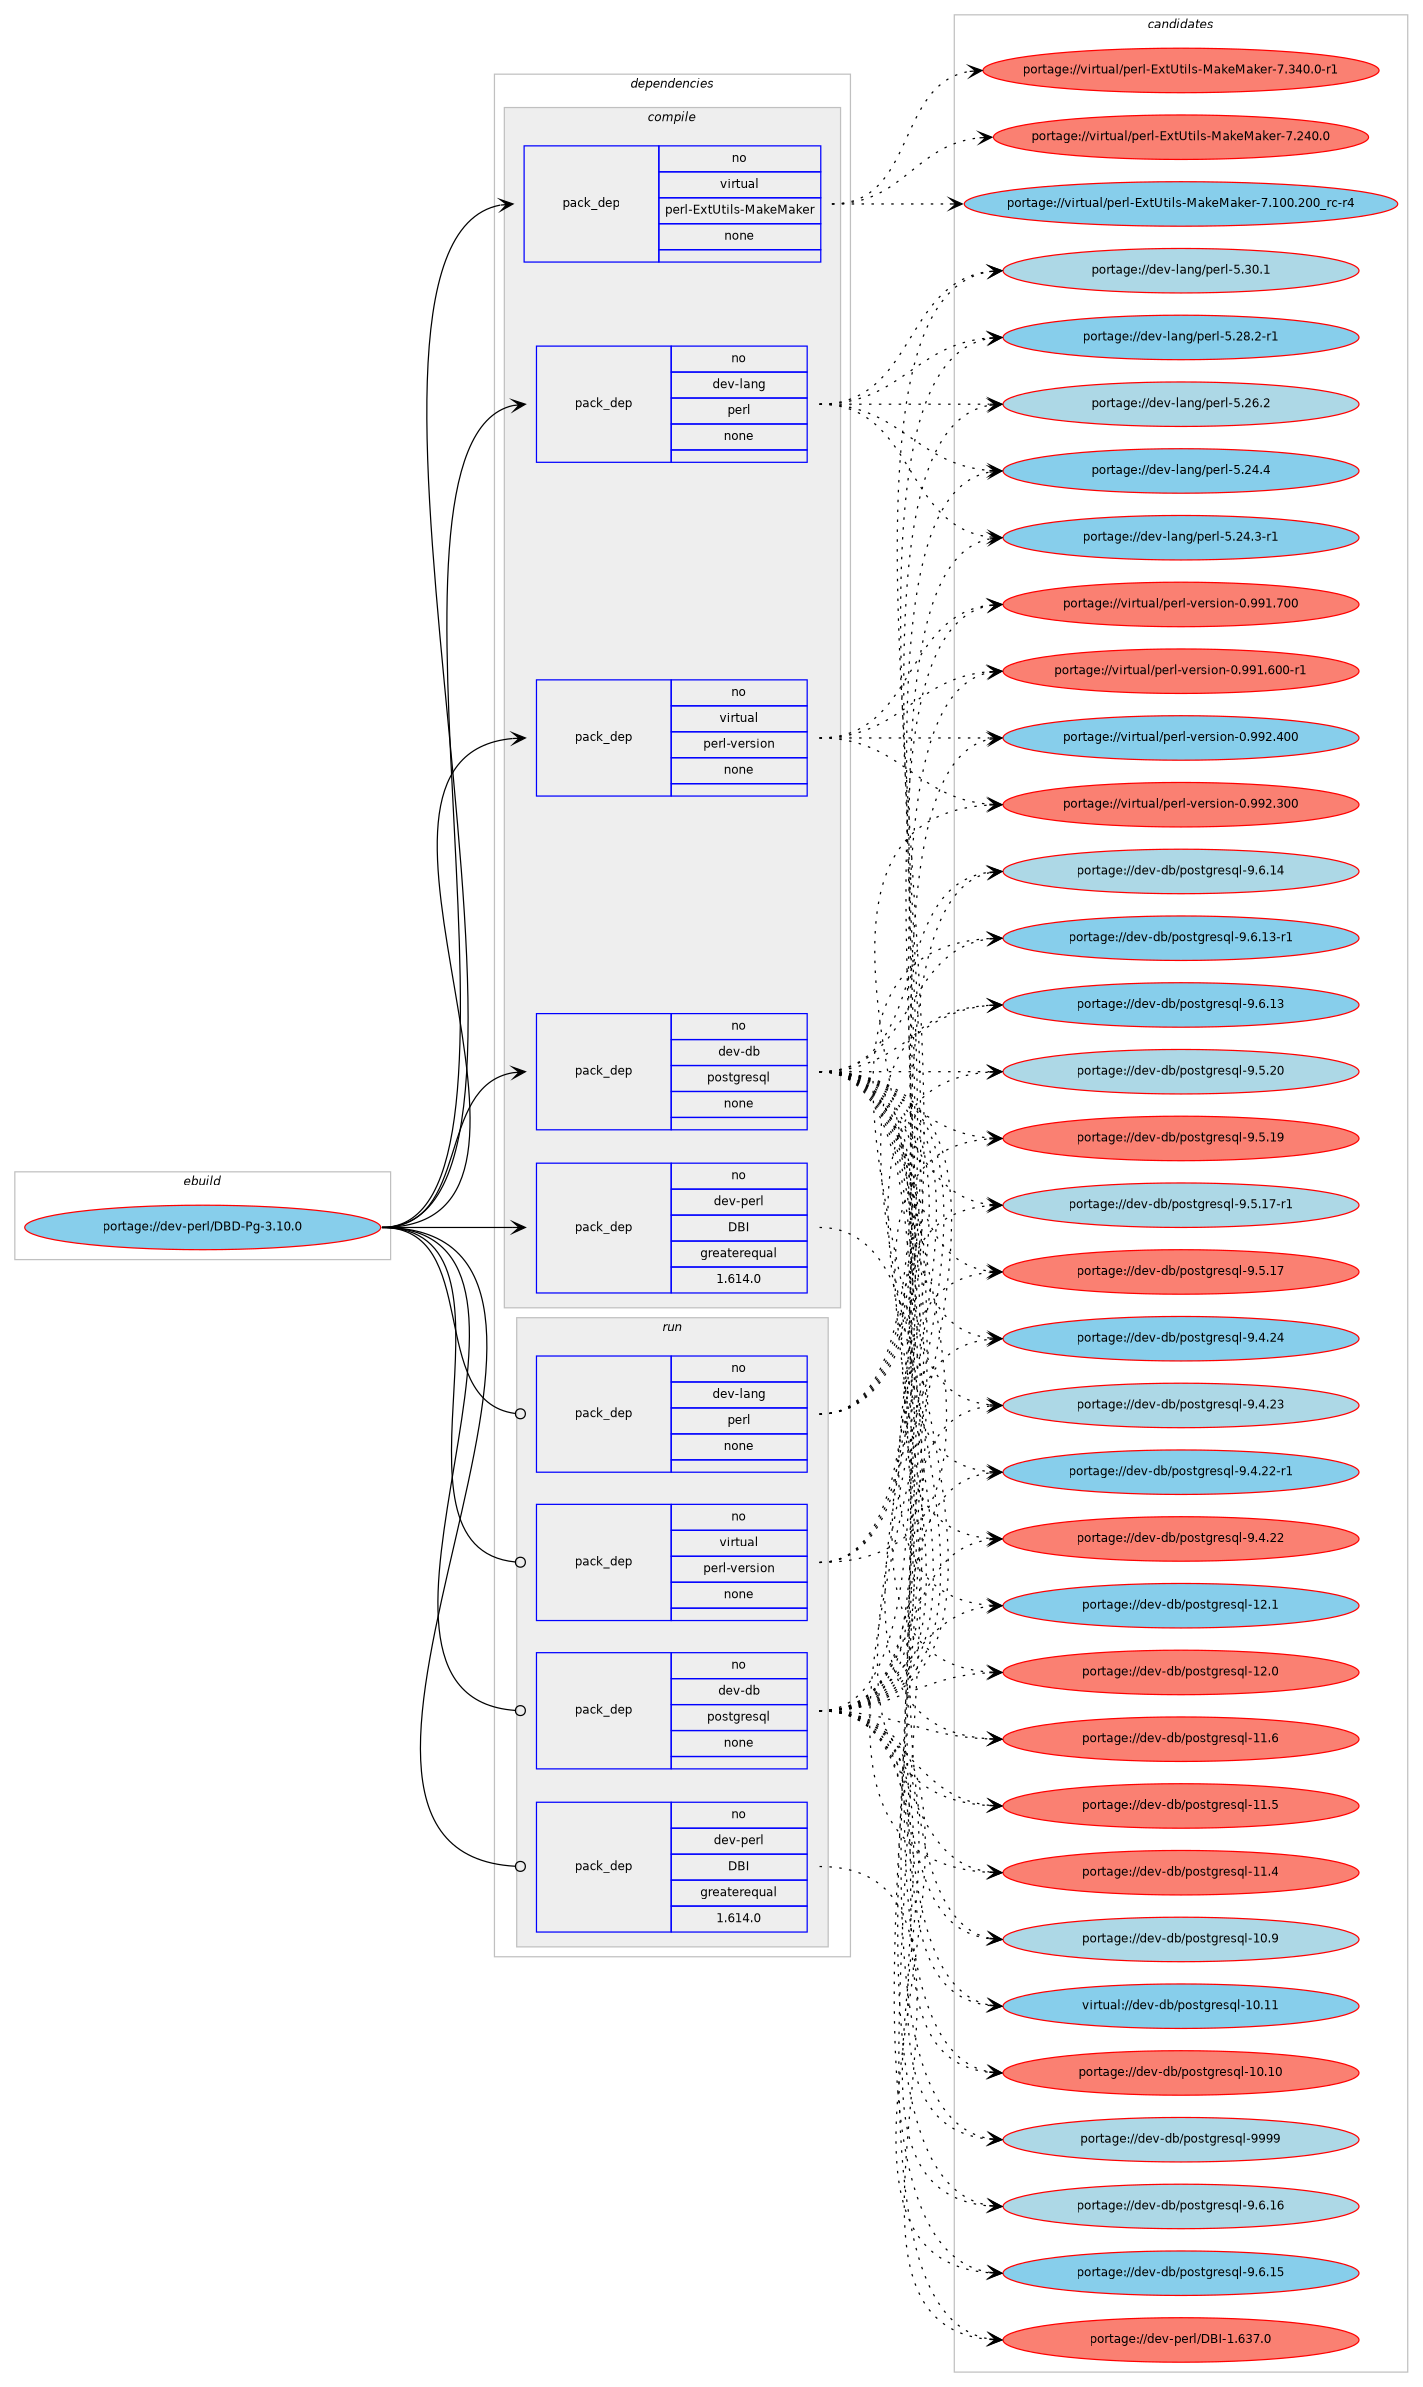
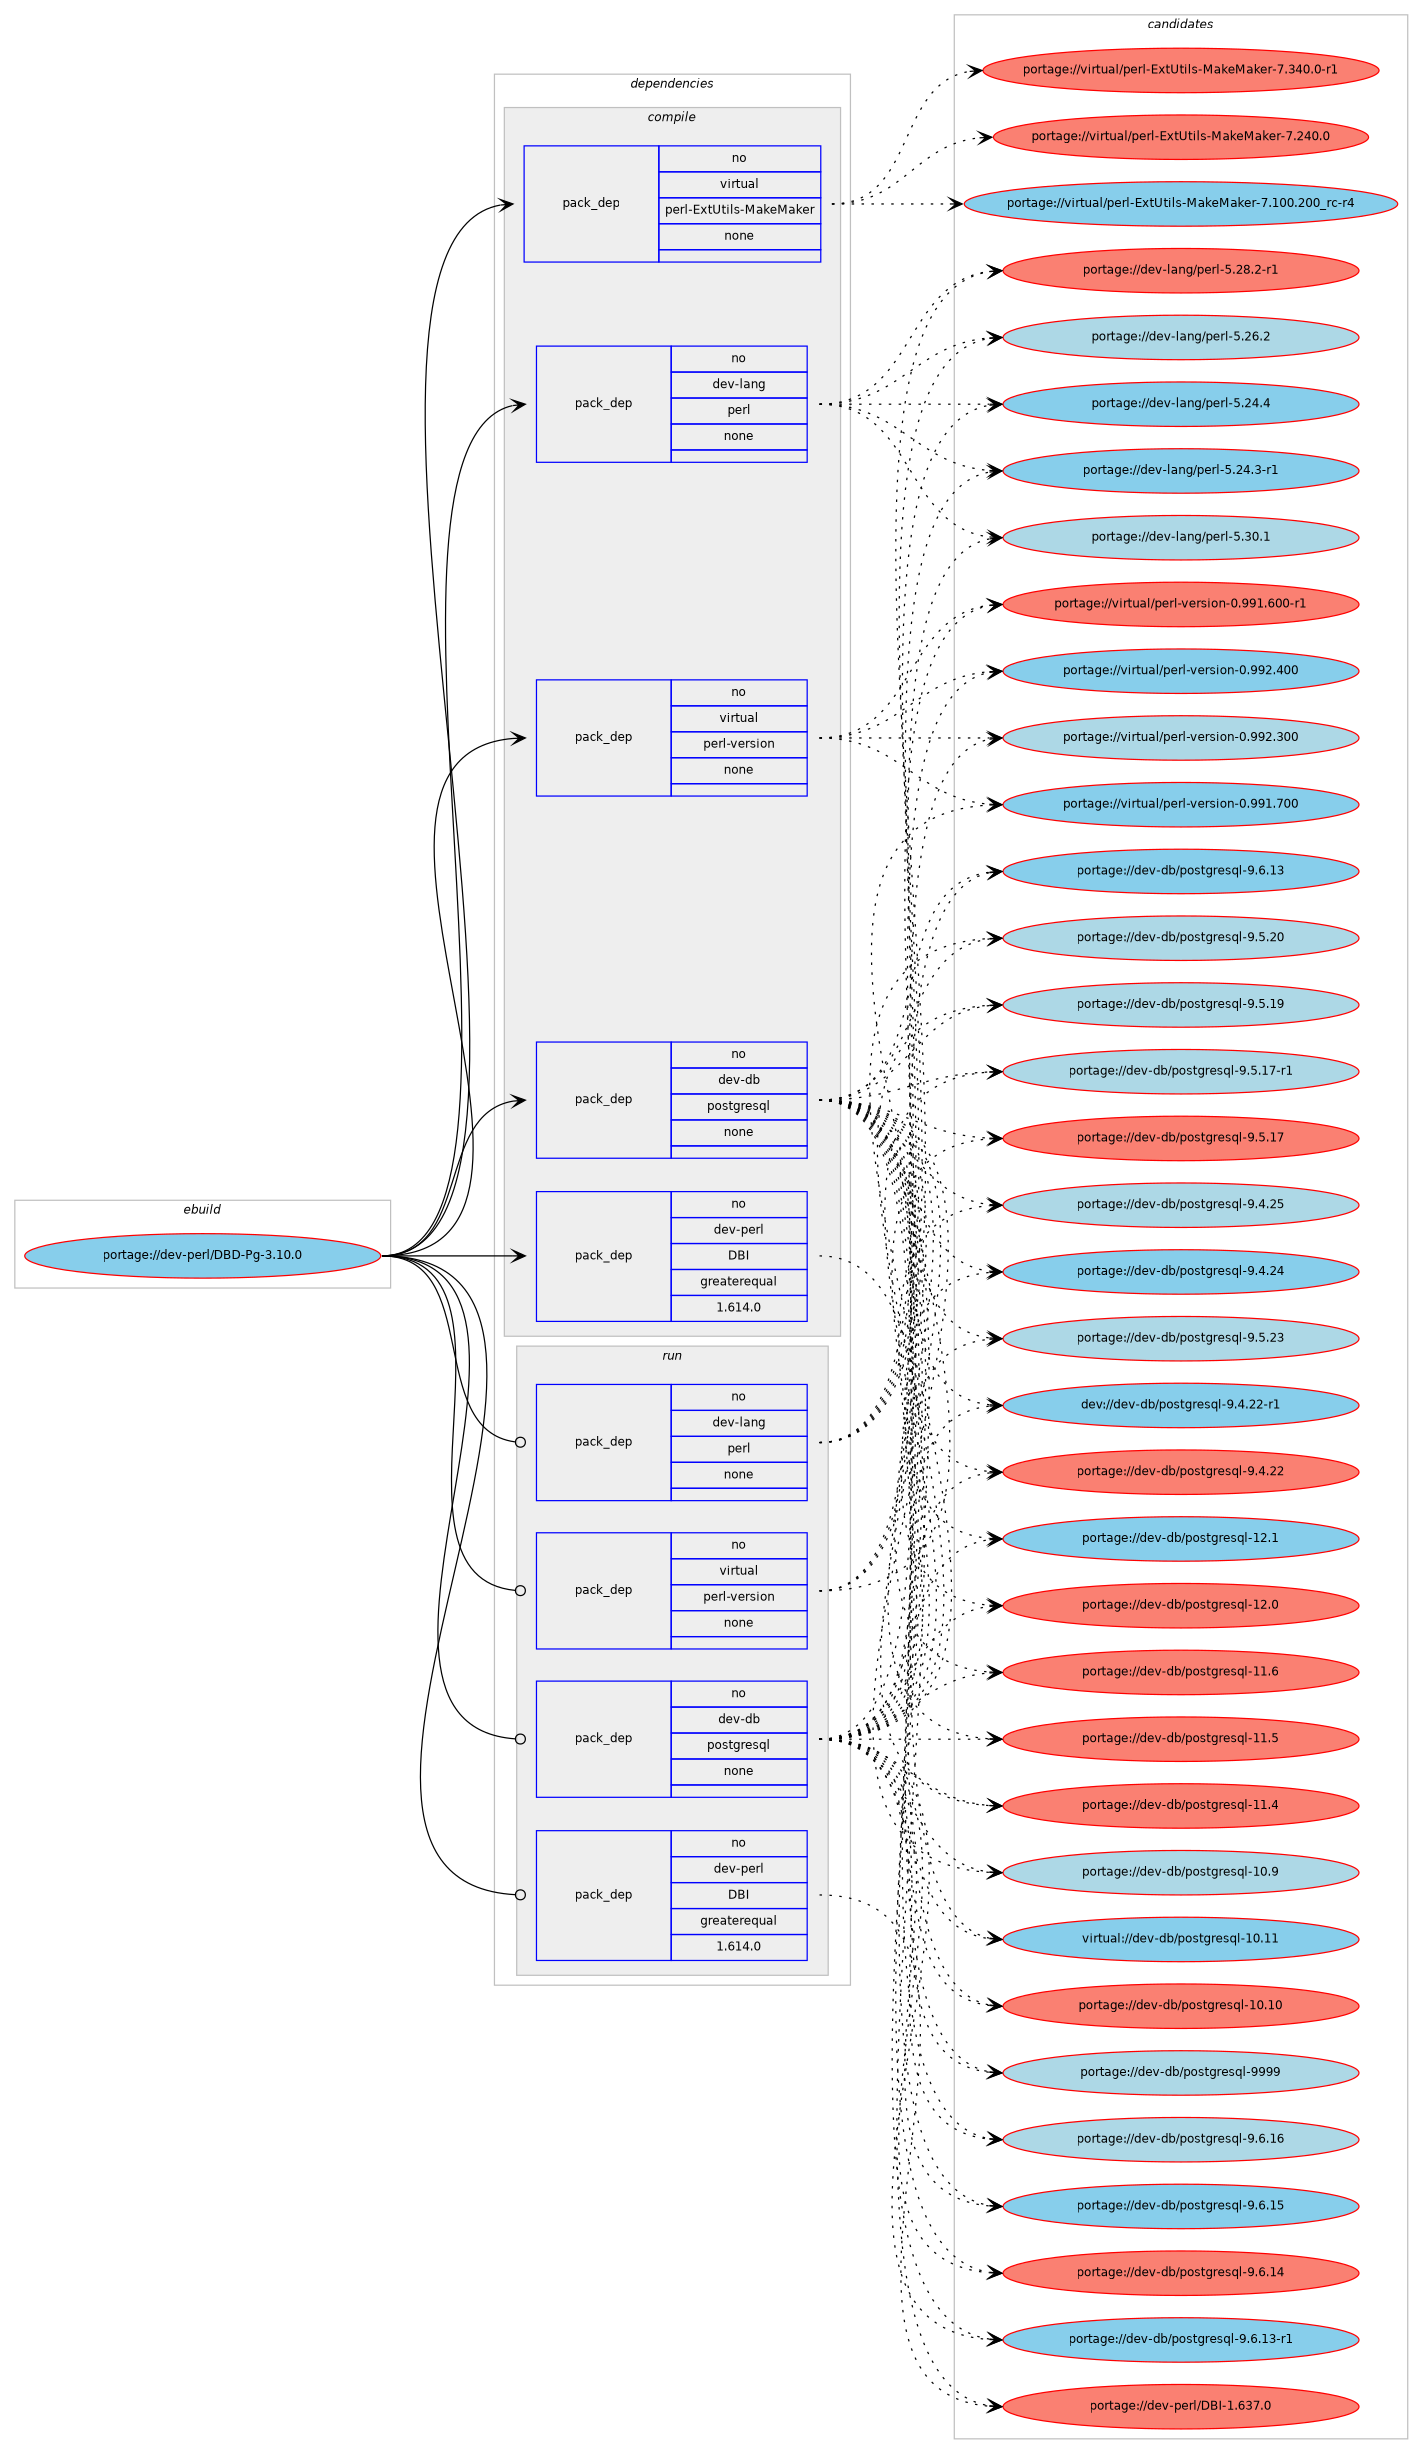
  digraph {
    compound=true
    concentrate=true
    fontname=Helvetica
    fontsize=10
    newrank=true
    rankdir=LR
    ranksep=1.5
    node [color=red fillcolor=skyblue fontname=Helvetica fontsize=10 style=filled]
    edge [arrowhead=vee headport=w style=dotted tailport=e weight=100]
    n1 [label="portage://dev-perl/DBD-Pg-3.10.0" width=4]
    n2 [color=blue label=<<TABLE BORDER="0" CELLBORDER="1" CELLSPACING="0" CELLPADDING="4" WIDTH="220"><TR><TD ROWSPAN="6" CELLPADDING="30">pack_dep</TD></TR><TR><TD WIDTH="110">no</TD></TR><TR><TD>dev-db</TD></TR><TR><TD>postgresql</TD></TR><TR><TD>none</TD></TR><TR><TD></TD></TR></TABLE>> shape=none fillcolor="" style=""]
    n3 [color=blue label=<<TABLE BORDER="0" CELLBORDER="1" CELLSPACING="0" CELLPADDING="4" WIDTH="220"><TR><TD ROWSPAN="6" CELLPADDING="30">pack_dep</TD></TR><TR><TD WIDTH="110">no</TD></TR><TR><TD>dev-lang</TD></TR><TR><TD>perl</TD></TR><TR><TD>none</TD></TR><TR><TD></TD></TR></TABLE>> shape=none fillcolor="" style=""]
    n4 [color=blue label=<<TABLE BORDER="0" CELLBORDER="1" CELLSPACING="0" CELLPADDING="4" WIDTH="220"><TR><TD ROWSPAN="6" CELLPADDING="30">pack_dep</TD></TR><TR><TD WIDTH="110">no</TD></TR><TR><TD>dev-perl</TD></TR><TR><TD>DBI</TD></TR><TR><TD>greaterequal</TD></TR><TR><TD>1.614.0</TD></TR></TABLE>> shape=none fillcolor="" style=""]
    n5 [color=blue label=<<TABLE BORDER="0" CELLBORDER="1" CELLSPACING="0" CELLPADDING="4" WIDTH="220"><TR><TD ROWSPAN="6" CELLPADDING="30">pack_dep</TD></TR><TR><TD WIDTH="110">no</TD></TR><TR><TD>virtual</TD></TR><TR><TD>perl-ExtUtils-MakeMaker</TD></TR><TR><TD>none</TD></TR><TR><TD></TD></TR></TABLE>> shape=none fillcolor="" style=""]
    n6 [color=blue label=<<TABLE BORDER="0" CELLBORDER="1" CELLSPACING="0" CELLPADDING="4" WIDTH="220"><TR><TD ROWSPAN="6" CELLPADDING="30">pack_dep</TD></TR><TR><TD WIDTH="110">no</TD></TR><TR><TD>virtual</TD></TR><TR><TD>perl-version</TD></TR><TR><TD>none</TD></TR><TR><TD></TD></TR></TABLE>> shape=none fillcolor="" style=""]
    n7 [color=blue label=<<TABLE BORDER="0" CELLBORDER="1" CELLSPACING="0" CELLPADDING="4" WIDTH="220"><TR><TD ROWSPAN="6" CELLPADDING="30">pack_dep</TD></TR><TR><TD WIDTH="110">no</TD></TR><TR><TD>dev-db</TD></TR><TR><TD>postgresql</TD></TR><TR><TD>none</TD></TR><TR><TD></TD></TR></TABLE>> shape=none fillcolor="" style=""]
    n8 [color=blue label=<<TABLE BORDER="0" CELLBORDER="1" CELLSPACING="0" CELLPADDING="4" WIDTH="220"><TR><TD ROWSPAN="6" CELLPADDING="30">pack_dep</TD></TR><TR><TD WIDTH="110">no</TD></TR><TR><TD>dev-lang</TD></TR><TR><TD>perl</TD></TR><TR><TD>none</TD></TR><TR><TD></TD></TR></TABLE>> shape=none fillcolor="" style=""]
    n9 [color=blue label=<<TABLE BORDER="0" CELLBORDER="1" CELLSPACING="0" CELLPADDING="4" WIDTH="220"><TR><TD ROWSPAN="6" CELLPADDING="30">pack_dep</TD></TR><TR><TD WIDTH="110">no</TD></TR><TR><TD>dev-perl</TD></TR><TR><TD>DBI</TD></TR><TR><TD>greaterequal</TD></TR><TR><TD>1.614.0</TD></TR></TABLE>> shape=none fillcolor="" style=""]
    n10 [color=blue label=<<TABLE BORDER="0" CELLBORDER="1" CELLSPACING="0" CELLPADDING="4" WIDTH="220"><TR><TD ROWSPAN="6" CELLPADDING="30">pack_dep</TD></TR><TR><TD WIDTH="110">no</TD></TR><TR><TD>virtual</TD></TR><TR><TD>perl-version</TD></TR><TR><TD>none</TD></TR><TR><TD></TD></TR></TABLE>> shape=none fillcolor="" style=""]
    n11 [fillcolor=lightblue label="portage://dev-db/postgresql-9999" width=4]
    n12 [fillcolor=lightblue label="portage://dev-db/postgresql-9.6.16" width=4]
    n13 [label="portage://dev-db/postgresql-9.6.15" width=4]
-   n14 [fillcolor=lightblue label="portage://dev-db/postgresql-9.6.14" width=4]
+   n14 [fillcolor=salmon label="portage://dev-db/postgresql-9.6.14" width=4]
    n15 [label="portage://dev-db/postgresql-9.6.13-r1" width=4]
    n16 [label="portage://dev-db/postgresql-9.6.13" width=4]
    n17 [fillcolor=lightblue label="portage://dev-db/postgresql-9.5.20" width=4]
-   n18 [fillcolor=salmon label="portage://dev-db/postgresql-9.5.19" width=4]
+   n18 [fillcolor=lightblue label="portage://dev-db/postgresql-9.5.19" width=4]
    n19 [fillcolor=lightblue label="portage://dev-db/postgresql-9.5.17-r1" width=4]
    n20 [fillcolor=salmon label="portage://dev-db/postgresql-9.5.17" width=4]
+   n21 [fillcolor=lightblue label="portage://dev-db/postgresql-9.4.25" width=4]
    n22 [label="portage://dev-db/postgresql-9.4.24" width=4]
-   n23 [fillcolor=lightblue label="portage://dev-db/postgresql-9.4.23" width=4]
-   n24 [label="portage://dev-db/postgresql-9.4.22-r1" width=4]
+   n23 [fillcolor=lightblue label="portage://dev-db/postgresql-9.5.23" width=4]
+   n24 [label="dev://dev-db/postgresql-9.4.22-r1" width=4]
    n25 [fillcolor=salmon label="portage://dev-db/postgresql-9.4.22" width=4]
    n26 [label="portage://dev-db/postgresql-12.1" width=4]
    n27 [fillcolor=salmon label="portage://dev-db/postgresql-12.0" width=4]
    n28 [fillcolor=salmon label="portage://dev-db/postgresql-11.6" width=4]
    n29 [fillcolor=salmon label="portage://dev-db/postgresql-11.5" width=4]
    n30 [fillcolor=salmon label="portage://dev-db/postgresql-11.4" width=4]
    n31 [fillcolor=lightblue label="portage://dev-db/postgresql-10.9" width=4]
    n32 [label="virtual://dev-db/postgresql-10.11" width=4]
    n33 [fillcolor=salmon label="portage://dev-db/postgresql-10.10" width=4]
    n34 [fillcolor=lightblue label="portage://dev-lang/perl-5.30.1" width=4]
-   n35 [label="portage://dev-lang/perl-5.28.2-r1" width=4]
+   n35 [fillcolor=salmon label="portage://dev-lang/perl-5.28.2-r1" width=4]
    n36 [fillcolor=lightblue label="portage://dev-lang/perl-5.26.2" width=4]
    n37 [label="portage://dev-lang/perl-5.24.4" width=4]
    n38 [label="portage://dev-lang/perl-5.24.3-r1" width=4]
    n39 [fillcolor=salmon label="portage://dev-perl/DBI-1.637.0" width=4]
    n40 [fillcolor=salmon label="portage://virtual/perl-ExtUtils-MakeMaker-7.340.0-r1" width=4]
    n41 [fillcolor=salmon label="portage://virtual/perl-ExtUtils-MakeMaker-7.240.0" width=4]
    n42 [label="portage://virtual/perl-ExtUtils-MakeMaker-7.100.200_rc-r4" width=4]
    n43 [label="portage://virtual/perl-version-0.992.400" width=4]
-   n44 [fillcolor=salmon label="portage://virtual/perl-version-0.992.300" width=4]
-   n45 [fillcolor=salmon label="portage://virtual/perl-version-0.991.700" width=4]
+   n44 [fillcolor=lightblue label="portage://virtual/perl-version-0.992.300" width=4]
+   n45 [label="portage://virtual/perl-version-0.991.700" width=4]
    n46 [fillcolor=salmon label="portage://virtual/perl-version-0.991.600-r1" width=4]
    subgraph cluster_1 {
      color=gray
      label=<<i>ebuild</i>>
      n1
    }
    subgraph cluster_2 {
      color=gray
      label=<<i>dependencies</i>>
      subgraph cluster_3 {
        color=gray
        fillcolor="#eeeeee"
        label=<<i>compile</i>>
        style=filled
        subgraph sub_4 {
          color=gray
          fillcolor="#eeeeee"
          label=<<i>compile</i>>
          style=filled
          n2
        }
        subgraph sub_5 {
          color=gray
          fillcolor="#eeeeee"
          label=<<i>compile</i>>
          style=filled
          n3
        }
        subgraph sub_6 {
          color=gray
          fillcolor="#eeeeee"
          label=<<i>compile</i>>
          style=filled
          n4
        }
        subgraph sub_7 {
          color=gray
          fillcolor="#eeeeee"
          label=<<i>compile</i>>
          style=filled
          n5
        }
        subgraph sub_8 {
          color=gray
          fillcolor="#eeeeee"
          label=<<i>compile</i>>
          style=filled
          n6
        }
      }
      subgraph cluster_9 {
        color=gray
        fillcolor="#eeeeee"
        label=<<i>compile and run</i>>
        style=filled
      }
      subgraph cluster_10 {
        color=gray
        fillcolor="#eeeeee"
        label=<<i>run</i>>
        style=filled
        subgraph sub_11 {
          color=gray
          fillcolor="#eeeeee"
          label=<<i>run</i>>
          style=filled
          n7
        }
        subgraph sub_12 {
          color=gray
          fillcolor="#eeeeee"
          label=<<i>run</i>>
          style=filled
          n8
        }
        subgraph sub_13 {
          color=gray
          fillcolor="#eeeeee"
          label=<<i>run</i>>
          style=filled
          n9
        }
        subgraph sub_14 {
          color=gray
          fillcolor="#eeeeee"
          label=<<i>run</i>>
          style=filled
          n10
        }
      }
    }
    subgraph cluster_15 {
      color=gray
      label=<<i>candidates</i>>
      rank=same
      subgraph sub_16 {
        color=black
        label=<<i>candidates</i>>
        nodesep=1
        rank=same
        n11
        n12
        n13
        n14
        n15
        n16
        n17
        n18
        n19
        n20
+       n21
        n22
        n23
        n24
        n25
        n26
        n27
        n28
        n29
        n30
        n31
        n32
        n33
      }
      subgraph sub_17 {
        color=black
        label=<<i>candidates</i>>
        nodesep=1
        rank=same
        n34
        n35
        n36
        n37
        n38
      }
      subgraph sub_18 {
        color=black
        label=<<i>candidates</i>>
        nodesep=1
        rank=same
        n39
      }
      subgraph sub_19 {
        color=black
        label=<<i>candidates</i>>
        nodesep=1
        rank=same
        n40
        n41
        n42
      }
      subgraph sub_20 {
        color=black
        label=<<i>candidates</i>>
        nodesep=1
        rank=same
        n43
        n44
        n45
        n46
      }
      subgraph sub_21 {
        color=black
        label=<<i>candidates</i>>
        nodesep=1
        rank=same
        n11
        n12
        n13
        n14
        n15
        n16
        n17
        n18
        n19
        n20
+       n21
        n22
        n23
        n24
        n25
        n26
        n27
        n28
        n29
        n30
        n31
        n32
        n33
      }
      subgraph sub_22 {
        color=black
        label=<<i>candidates</i>>
        nodesep=1
        rank=same
        n34
        n35
        n36
        n37
        n38
      }
      subgraph sub_23 {
        color=black
        label=<<i>candidates</i>>
        nodesep=1
        rank=same
        n39
      }
      subgraph sub_24 {
        color=black
        label=<<i>candidates</i>>
        nodesep=1
        rank=same
        n43
        n44
        n45
        n46
      }
    }
    n1 -> n2 [style=solid weight=20]
    n1 -> n3 [style=solid weight=20]
    n1 -> n4 [style=solid weight=20]
    n1 -> n5 [style=solid weight=20]
    n1 -> n6 [style=solid weight=20]
    n1 -> n7 [arrowhead=odot style=solid weight=20]
    n1 -> n8 [arrowhead=odot style=solid weight=20]
    n1 -> n9 [arrowhead=odot style=solid weight=20]
    n1 -> n10 [arrowhead=odot style=solid weight=20]
    n2 -> n11
    n2 -> n12
    n2 -> n13
    n2 -> n14
    n2 -> n15
    n2 -> n16
    n2 -> n17
    n2 -> n18
    n2 -> n19
    n2 -> n20
+   n2 -> n21
    n2 -> n22
    n2 -> n23
    n2 -> n24
    n2 -> n25
    n2 -> n26
    n2 -> n27
    n2 -> n28
    n2 -> n29
    n2 -> n30
    n2 -> n31
    n2 -> n32
    n2 -> n33
    n3 -> n34
    n3 -> n35
    n3 -> n36
    n3 -> n37
    n3 -> n38
    n4 -> n39
    n5 -> n40
    n5 -> n41
    n5 -> n42
    n6 -> n43
    n6 -> n44
    n6 -> n45
    n6 -> n46
    n7 -> n11
    n7 -> n12
    n7 -> n13
    n7 -> n14
    n7 -> n15
    n7 -> n16
    n7 -> n17
    n7 -> n18
    n7 -> n19
    n7 -> n20
+   n7 -> n21
    n7 -> n22
    n7 -> n23
    n7 -> n24
    n7 -> n25
    n7 -> n26
    n7 -> n27
    n7 -> n28
    n7 -> n29
    n7 -> n30
    n7 -> n31
    n7 -> n32
    n7 -> n33
    n8 -> n34
    n8 -> n35
    n8 -> n36
    n8 -> n37
    n8 -> n38
    n9 -> n39
    n10 -> n43
    n10 -> n44
    n10 -> n45
    n10 -> n46
  }
